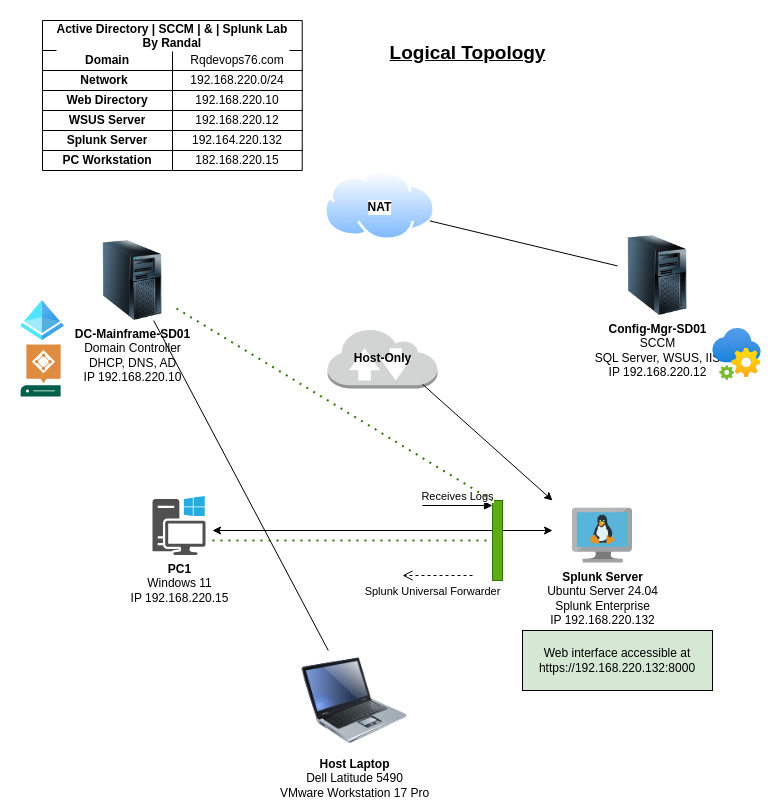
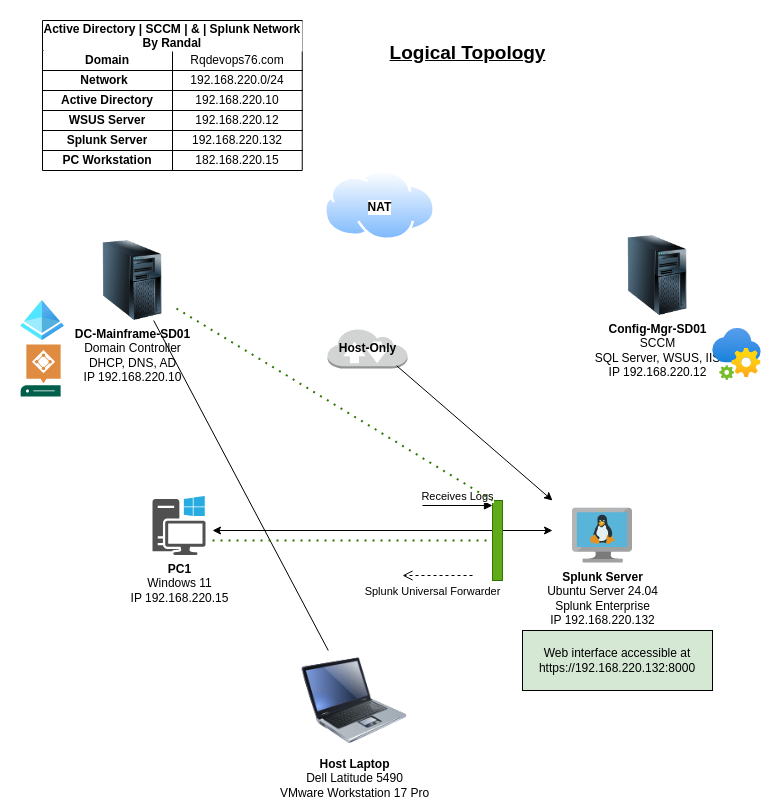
  <mxCell id="0" />
  <mxCell id="1" parent="0" />
  <mxCell id="2" value="&lt;b&gt;DC-Mainframe-SD01&lt;/b&gt;&lt;div&gt;Domain Controller&lt;/div&gt;&lt;div&gt;DHCP, DNS, AD&lt;/div&gt;&lt;div&gt;IP 192.168.220.10&lt;/div&gt;" style="image;html=1;image=img/lib/clip_art/computers/Server_Tower_128x128.png" vertex="1" parent="1"><mxGeometry x="92" y="240" width="80" height="80" as="geometry" /></mxCell>
  <mxCell id="3" value="&lt;b&gt;Config-Mgr-SD01&lt;/b&gt;&lt;div&gt;SCCM&lt;/div&gt;&lt;div&gt;SQL Server, WSUS, IIS&lt;/div&gt;&lt;div&gt;IP 192.168.220.12&lt;/div&gt;" style="image;html=1;image=img/lib/clip_art/computers/Server_Tower_128x128.png" vertex="1" parent="1"><mxGeometry x="617" y="235" width="80" height="80" as="geometry" /></mxCell>
  <mxCell id="4" value="&lt;b&gt;NAT&lt;/b&gt;" style="image;aspect=fixed;perimeter=ellipsePerimeter;html=1;align=center;shadow=0;dashed=0;spacingTop=3;image=img/lib/active_directory/internet_cloud.svg;labelPosition=center;verticalLabelPosition=middle;verticalAlign=middle;" vertex="1" parent="1"><mxGeometry x="323.94" y="170" width="111.11" height="70" as="geometry" /></mxCell>
- <mxCell id="5" value="&lt;b&gt;Host-Only&lt;/b&gt;" style="outlineConnect=0;dashed=0;verticalLabelPosition=middle;verticalAlign=middle;align=center;html=1;shape=mxgraph.aws3.internet_2;fillColor=#D2D3D3;gradientColor=none;labelPosition=center;" vertex="1" parent="1"><mxGeometry x="327" y="328" width="110" height="60" as="geometry" /></mxCell>
+ <mxCell id="5" value="&lt;b&gt;Host-Only&lt;/b&gt;" style="outlineConnect=0;dashed=0;verticalLabelPosition=middle;verticalAlign=middle;align=center;html=1;shape=mxgraph.aws3.internet_2;fillColor=#D2D3D3;gradientColor=none;labelPosition=center;" vertex="1" parent="1"><mxGeometry x="327" y="328" width="80" height="40" as="geometry" /></mxCell>
  <mxCell id="6" value="&lt;b&gt;PC1&lt;/b&gt;&lt;div&gt;Windows 11&lt;/div&gt;&lt;div&gt;IP 192.168.220.15&lt;/div&gt;" style="sketch=0;pointerEvents=1;shadow=0;dashed=0;html=1;strokeColor=none;fillColor=#505050;labelPosition=center;verticalLabelPosition=bottom;verticalAlign=top;outlineConnect=0;align=center;shape=mxgraph.office.devices.workstation_pc;" vertex="1" parent="1"><mxGeometry x="152" y="495.5" width="53" height="59" as="geometry" /></mxCell>
  <mxCell id="7" value="&lt;b&gt;Host Laptop&lt;/b&gt;&lt;div&gt;Dell Latitude 5490&lt;/div&gt;&lt;div&gt;VMware Workstation 17 Pro&lt;/div&gt;" style="image;html=1;image=img/lib/clip_art/computers/Laptop_128x128.png" vertex="1" parent="1"><mxGeometry x="301.74" y="650" width="105" height="100" as="geometry" /></mxCell>
  <mxCell id="8" value="" style="shape=image;html=1;verticalAlign=top;verticalLabelPosition=bottom;labelBackgroundColor=#ffffff;imageAspect=0;aspect=fixed;image=https://cdn1.iconfinder.com/data/icons/KDE_Crystal_Diamond_2.5_Classical_Mod/22x22/apps/go.png" vertex="1" parent="1"><mxGeometry x="662" y="560" width="50" height="50" as="geometry" /></mxCell>
  <mxCell id="9" value="" style="image;aspect=fixed;html=1;points=[];align=center;fontSize=12;image=img/lib/azure2/identity/Azure_Active_Directory.svg;" vertex="1" parent="1"><mxGeometry x="20.13" y="300" width="43.75" height="40" as="geometry" /></mxCell>
  <mxCell id="10" value="" style="sketch=0;pointerEvents=1;shadow=0;dashed=0;html=1;strokeColor=none;fillColor=#005F4B;labelPosition=center;verticalLabelPosition=bottom;verticalAlign=top;align=center;outlineConnect=0;shape=mxgraph.veeam2.domain_controller;" vertex="1" parent="1"><mxGeometry x="20.13" y="344" width="40" height="52" as="geometry" /></mxCell>
  <mxCell id="11" value="" style="image;aspect=fixed;html=1;points=[];align=center;fontSize=12;image=img/lib/azure2/integration/App_Configuration.svg;" vertex="1" parent="1"><mxGeometry x="712" y="328" width="48.94" height="52" as="geometry" /></mxCell>
  <mxCell id="12" value="&lt;b&gt;Splunk Server&lt;/b&gt;&lt;div&gt;Ubuntu Server 24.04&lt;/div&gt;&lt;div&gt;Splunk Enterprise&lt;/div&gt;&lt;div&gt;IP 192.168.220.132&lt;/div&gt;" style="image;sketch=0;aspect=fixed;html=1;points=[];align=center;fontSize=12;image=img/lib/mscae/VM_Linux.svg;" vertex="1" parent="1"><mxGeometry x="572" y="507.4" width="60" height="55.2" as="geometry" /></mxCell>
  <mxCell id="13" value="" style="endArrow=none;html=1;rounded=0;" edge="1" parent="1" source="2" target="7"><mxGeometry width="50" height="50" relative="1" as="geometry"><mxPoint x="392" y="370" as="sourcePoint" /><mxPoint x="442" y="320" as="targetPoint" /></mxGeometry></mxCell>
- <mxCell id="14" value="" style="endArrow=none;html=1;rounded=0;entryX=1;entryY=0.75;entryDx=0;entryDy=0;" edge="1" parent="1" source="3" target="4"><mxGeometry width="50" height="50" relative="1" as="geometry"><mxPoint x="392" y="370" as="sourcePoint" /><mxPoint x="442" y="320" as="targetPoint" /></mxGeometry></mxCell>
  <mxCell id="15" value="" style="endArrow=classic;html=1;rounded=0;exitX=0.864;exitY=0.93;exitDx=0;exitDy=0;exitPerimeter=0;" edge="1" parent="1" source="5"><mxGeometry width="50" height="50" relative="1" as="geometry"><mxPoint x="432" y="390" as="sourcePoint" /><mxPoint x="552" y="500" as="targetPoint" /></mxGeometry></mxCell>
  <mxCell id="16" value="" style="endArrow=classic;startArrow=classic;html=1;rounded=0;" edge="1" parent="1"><mxGeometry width="50" height="50" relative="1" as="geometry"><mxPoint x="212" y="530" as="sourcePoint" /><mxPoint x="552" y="530" as="targetPoint" /></mxGeometry></mxCell>
  <mxCell id="17" value="" style="html=1;points=[[0,0,0,0,5],[0,1,0,0,-5],[1,0,0,0,5],[1,1,0,0,-5]];perimeter=orthogonalPerimeter;outlineConnect=0;targetShapes=umlLifeline;portConstraint=eastwest;newEdgeStyle={&quot;curved&quot;:0,&quot;rounded&quot;:0};fillColor=#60a917;fontColor=#ffffff;strokeColor=#2D7600;" vertex="1" parent="1"><mxGeometry x="492" y="500" width="10" height="80" as="geometry" /></mxCell>
  <mxCell id="18" value="Receives Logs" style="html=1;verticalAlign=bottom;endArrow=block;curved=0;rounded=0;entryX=0;entryY=0;entryDx=0;entryDy=5;" edge="1" parent="1" target="17"><mxGeometry relative="1" as="geometry"><mxPoint x="422" y="505" as="sourcePoint" /></mxGeometry></mxCell>
  <mxCell id="19" value="Splunk Universal Forwarder" style="html=1;verticalAlign=bottom;endArrow=open;dashed=1;endSize=8;curved=0;rounded=0;exitX=0;exitY=1;exitDx=0;exitDy=-5;" edge="1" parent="1"><mxGeometry x="0.143" y="25" relative="1" as="geometry"><mxPoint x="402" y="575" as="targetPoint" /><mxPoint x="472" y="575" as="sourcePoint" /><mxPoint as="offset" /></mxGeometry></mxCell>
  <mxCell id="20" value="" style="endArrow=none;dashed=1;html=1;dashPattern=1 3;strokeWidth=2;rounded=0;exitX=1.05;exitY=0.85;exitDx=0;exitDy=0;exitPerimeter=0;fillColor=#60a917;strokeColor=#2D7600;" edge="1" parent="1" source="2" target="17"><mxGeometry width="50" height="50" relative="1" as="geometry"><mxPoint x="392" y="470" as="sourcePoint" /><mxPoint x="442" y="420" as="targetPoint" /></mxGeometry></mxCell>
  <mxCell id="21" value="" style="endArrow=none;dashed=1;html=1;dashPattern=1 3;strokeWidth=2;rounded=0;fillColor=#60a917;strokeColor=#2D7600;" edge="1" parent="1" target="17"><mxGeometry width="50" height="50" relative="1" as="geometry"><mxPoint x="212" y="540" as="sourcePoint" /><mxPoint x="323.94" y="540" as="targetPoint" /></mxGeometry></mxCell>
  <mxCell id="22" value="Web interface accessible at https://192.168.220.132:8000" style="whiteSpace=wrap;html=1;fillColor=#d5e8d4;" vertex="1" parent="1"><mxGeometry x="522" y="630" width="190" height="60" as="geometry" /></mxCell>
- <mxCell id="23" value="Active Directory | SCCM | &amp; | Splunk Lab&#10;By Randal" style="shape=table;startSize=30;container=1;collapsible=0;childLayout=tableLayout;fontStyle=1;labelBackgroundColor=default;" vertex="1" parent="1"><mxGeometry x="42" y="20" width="259.74" height="150" as="geometry" /></mxCell>
+ <mxCell id="23" value="Active Directory | SCCM | &amp; | Splunk Network&#10;By Randal" style="shape=table;startSize=30;container=1;collapsible=0;childLayout=tableLayout;fontStyle=1;labelBackgroundColor=default;" vertex="1" parent="1"><mxGeometry x="42" y="20" width="259.74" height="150" as="geometry" /></mxCell>
  <mxCell id="24" value="" style="shape=tableRow;horizontal=0;startSize=0;swimlaneHead=0;swimlaneBody=0;strokeColor=inherit;top=0;left=0;bottom=0;right=0;collapsible=0;dropTarget=0;fillColor=none;points=[[0,0.5],[1,0.5]];portConstraint=eastwest;" vertex="1" parent="23"><mxGeometry y="30" width="259.74" height="20" as="geometry" /></mxCell>
  <mxCell id="25" value="&lt;b&gt;Domain&lt;/b&gt;" style="shape=partialRectangle;html=1;whiteSpace=wrap;connectable=0;strokeColor=inherit;overflow=hidden;fillColor=none;top=0;left=0;bottom=0;right=0;pointerEvents=1;" vertex="1" parent="24"><mxGeometry width="130" height="20" as="geometry"><mxRectangle width="130" height="20" as="alternateBounds" /></mxGeometry></mxCell>
  <mxCell id="26" value="Rqdevops76.com" style="shape=partialRectangle;html=1;whiteSpace=wrap;connectable=0;strokeColor=inherit;overflow=hidden;fillColor=none;top=0;left=0;bottom=0;right=0;pointerEvents=1;" vertex="1" parent="24"><mxGeometry x="130" width="130" height="20" as="geometry"><mxRectangle width="130" height="20" as="alternateBounds" /></mxGeometry></mxCell>
  <mxCell id="27" value="" style="shape=tableRow;horizontal=0;startSize=0;swimlaneHead=0;swimlaneBody=0;strokeColor=inherit;top=0;left=0;bottom=0;right=0;collapsible=0;dropTarget=0;fillColor=none;points=[[0,0.5],[1,0.5]];portConstraint=eastwest;" vertex="1" parent="23"><mxGeometry y="50" width="259.74" height="20" as="geometry" /></mxCell>
  <mxCell id="28" value="&lt;b&gt;Network&lt;span style=&quot;white-space: pre;&quot;&gt;&#09;&lt;/span&gt;&lt;/b&gt;" style="shape=partialRectangle;html=1;whiteSpace=wrap;connectable=0;strokeColor=inherit;overflow=hidden;fillColor=none;top=0;left=0;bottom=0;right=0;pointerEvents=1;" vertex="1" parent="27"><mxGeometry width="130" height="20" as="geometry"><mxRectangle width="130" height="20" as="alternateBounds" /></mxGeometry></mxCell>
  <mxCell id="29" value="192.168.220.0/24" style="shape=partialRectangle;html=1;whiteSpace=wrap;connectable=0;strokeColor=inherit;overflow=hidden;fillColor=none;top=0;left=0;bottom=0;right=0;pointerEvents=1;" vertex="1" parent="27"><mxGeometry x="130" width="130" height="20" as="geometry"><mxRectangle width="130" height="20" as="alternateBounds" /></mxGeometry></mxCell>
  <mxCell id="30" value="" style="shape=tableRow;horizontal=0;startSize=0;swimlaneHead=0;swimlaneBody=0;strokeColor=inherit;top=0;left=0;bottom=0;right=0;collapsible=0;dropTarget=0;fillColor=none;points=[[0,0.5],[1,0.5]];portConstraint=eastwest;" vertex="1" parent="23"><mxGeometry y="70" width="259.74" height="20" as="geometry" /></mxCell>
- <mxCell id="31" value="&lt;b&gt;Web Directory&lt;/b&gt;" style="shape=partialRectangle;html=1;whiteSpace=wrap;connectable=0;strokeColor=inherit;overflow=hidden;fillColor=none;top=0;left=0;bottom=0;right=0;pointerEvents=1;align=center;" vertex="1" parent="30"><mxGeometry width="130" height="20" as="geometry"><mxRectangle width="130" height="20" as="alternateBounds" /></mxGeometry></mxCell>
+ <mxCell id="31" value="&lt;b&gt;Active Directory&lt;/b&gt;" style="shape=partialRectangle;html=1;whiteSpace=wrap;connectable=0;strokeColor=inherit;overflow=hidden;fillColor=none;top=0;left=0;bottom=0;right=0;pointerEvents=1;align=center;" vertex="1" parent="30"><mxGeometry width="130" height="20" as="geometry"><mxRectangle width="130" height="20" as="alternateBounds" /></mxGeometry></mxCell>
  <mxCell id="32" value="192.168.220.10" style="shape=partialRectangle;html=1;whiteSpace=wrap;connectable=0;strokeColor=inherit;overflow=hidden;fillColor=none;top=0;left=0;bottom=0;right=0;pointerEvents=1;" vertex="1" parent="30"><mxGeometry x="130" width="130" height="20" as="geometry"><mxRectangle width="130" height="20" as="alternateBounds" /></mxGeometry></mxCell>
  <mxCell id="33" value="" style="shape=tableRow;horizontal=0;startSize=0;swimlaneHead=0;swimlaneBody=0;strokeColor=inherit;top=0;left=0;bottom=0;right=0;collapsible=0;dropTarget=0;fillColor=none;points=[[0,0.5],[1,0.5]];portConstraint=eastwest;" vertex="1" parent="23"><mxGeometry y="90" width="259.74" height="20" as="geometry" /></mxCell>
  <mxCell id="34" value="&lt;b&gt;WSUS Server&lt;/b&gt;" style="shape=partialRectangle;html=1;whiteSpace=wrap;connectable=0;strokeColor=inherit;overflow=hidden;fillColor=none;top=0;left=0;bottom=0;right=0;pointerEvents=1;" vertex="1" parent="33"><mxGeometry width="130" height="20" as="geometry"><mxRectangle width="130" height="20" as="alternateBounds" /></mxGeometry></mxCell>
  <mxCell id="35" value="192.168.220.12" style="shape=partialRectangle;html=1;whiteSpace=wrap;connectable=0;strokeColor=inherit;overflow=hidden;fillColor=none;top=0;left=0;bottom=0;right=0;pointerEvents=1;" vertex="1" parent="33"><mxGeometry x="130" width="130" height="20" as="geometry"><mxRectangle width="130" height="20" as="alternateBounds" /></mxGeometry></mxCell>
  <mxCell id="36" style="shape=tableRow;horizontal=0;startSize=0;swimlaneHead=0;swimlaneBody=0;strokeColor=inherit;top=0;left=0;bottom=0;right=0;collapsible=0;dropTarget=0;fillColor=none;points=[[0,0.5],[1,0.5]];portConstraint=eastwest;" vertex="1" parent="23"><mxGeometry y="110" width="259.74" height="20" as="geometry" /></mxCell>
  <mxCell id="37" value="&lt;b&gt;Splunk Server&lt;/b&gt;" style="shape=partialRectangle;html=1;whiteSpace=wrap;connectable=0;strokeColor=inherit;overflow=hidden;fillColor=none;top=0;left=0;bottom=0;right=0;pointerEvents=1;" vertex="1" parent="36"><mxGeometry width="130" height="20" as="geometry"><mxRectangle width="130" height="20" as="alternateBounds" /></mxGeometry></mxCell>
- <mxCell id="38" value="192.164.220.132" style="shape=partialRectangle;html=1;whiteSpace=wrap;connectable=0;strokeColor=inherit;overflow=hidden;fillColor=none;top=0;left=0;bottom=0;right=0;pointerEvents=1;" vertex="1" parent="36"><mxGeometry x="130" width="130" height="20" as="geometry"><mxRectangle width="130" height="20" as="alternateBounds" /></mxGeometry></mxCell>
+ <mxCell id="38" value="192.168.220.132" style="shape=partialRectangle;html=1;whiteSpace=wrap;connectable=0;strokeColor=inherit;overflow=hidden;fillColor=none;top=0;left=0;bottom=0;right=0;pointerEvents=1;" vertex="1" parent="36"><mxGeometry x="130" width="130" height="20" as="geometry"><mxRectangle width="130" height="20" as="alternateBounds" /></mxGeometry></mxCell>
  <mxCell id="39" style="shape=tableRow;horizontal=0;startSize=0;swimlaneHead=0;swimlaneBody=0;strokeColor=inherit;top=0;left=0;bottom=0;right=0;collapsible=0;dropTarget=0;fillColor=none;points=[[0,0.5],[1,0.5]];portConstraint=eastwest;" vertex="1" parent="23"><mxGeometry y="130" width="259.74" height="20" as="geometry" /></mxCell>
  <mxCell id="40" value="&lt;b&gt;PC Workstation&lt;/b&gt;" style="shape=partialRectangle;html=1;whiteSpace=wrap;connectable=0;strokeColor=inherit;overflow=hidden;fillColor=none;top=0;left=0;bottom=0;right=0;pointerEvents=1;" vertex="1" parent="39"><mxGeometry width="130" height="20" as="geometry"><mxRectangle width="130" height="20" as="alternateBounds" /></mxGeometry></mxCell>
  <mxCell id="41" value="182.168.220.15" style="shape=partialRectangle;html=1;whiteSpace=wrap;connectable=0;strokeColor=inherit;overflow=hidden;fillColor=none;top=0;left=0;bottom=0;right=0;pointerEvents=1;" vertex="1" parent="39"><mxGeometry x="130" width="130" height="20" as="geometry"><mxRectangle width="130" height="20" as="alternateBounds" /></mxGeometry></mxCell>
  <mxCell id="42" value="&lt;font style=&quot;font-size: 19px;&quot;&gt;&lt;b&gt;&lt;u&gt;Logical Topology&lt;/u&gt;&lt;/b&gt;&lt;/font&gt;" style="text;html=1;align=center;verticalAlign=middle;resizable=0;points=[];autosize=1;strokeColor=none;fillColor=none;" vertex="1" parent="1"><mxGeometry x="377" y="33" width="180" height="40" as="geometry" /></mxCell>
